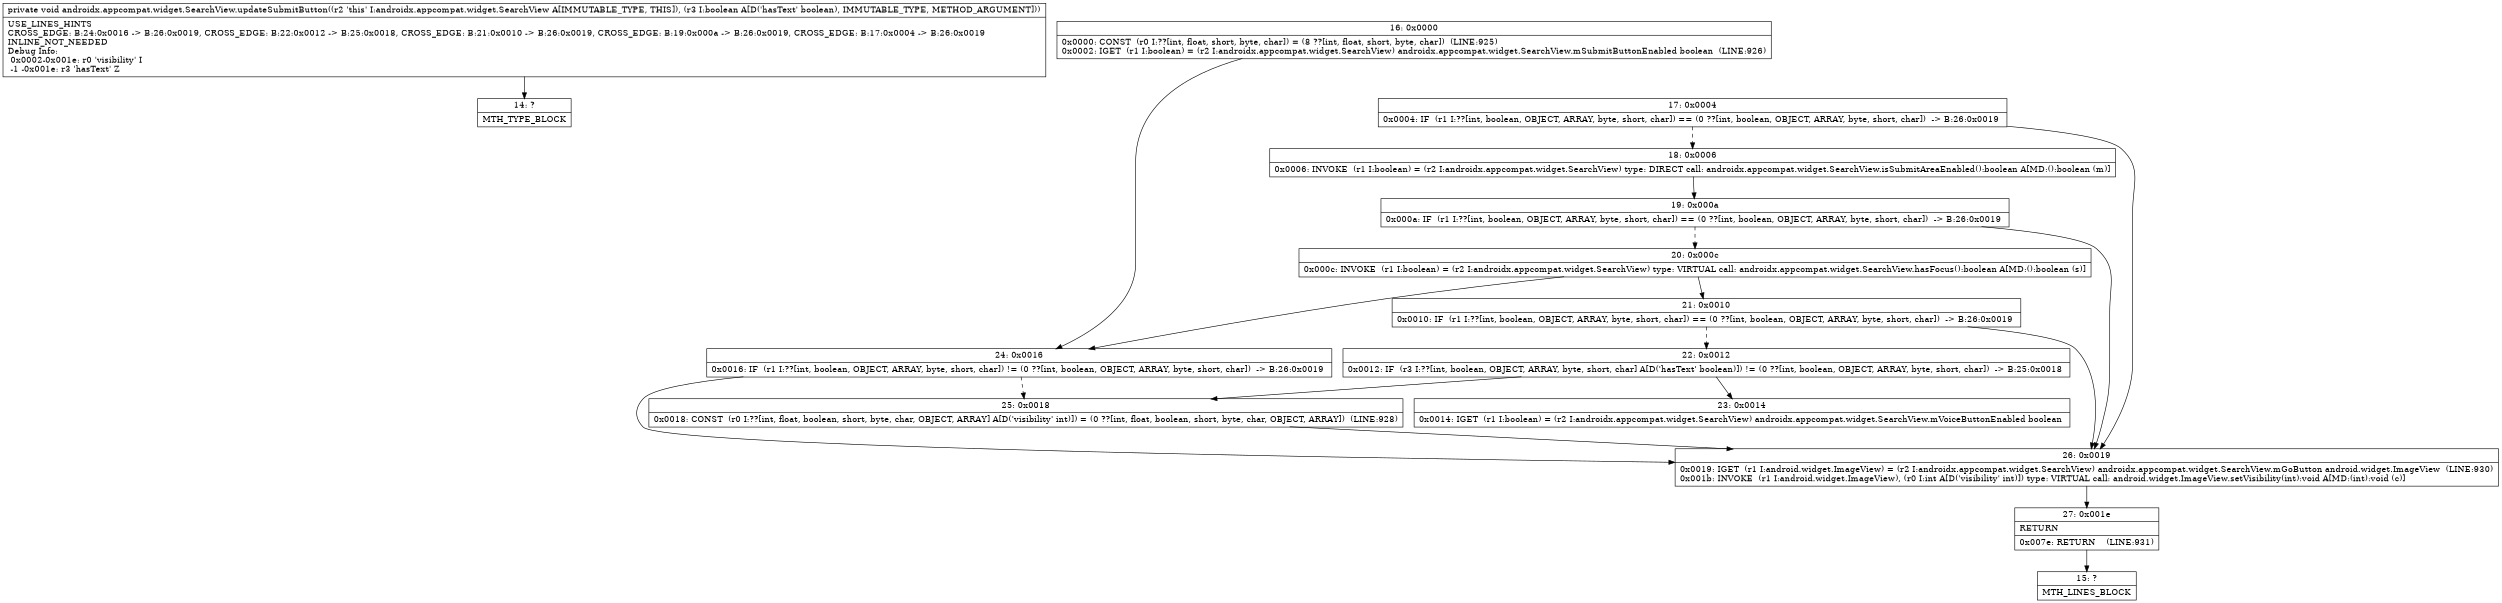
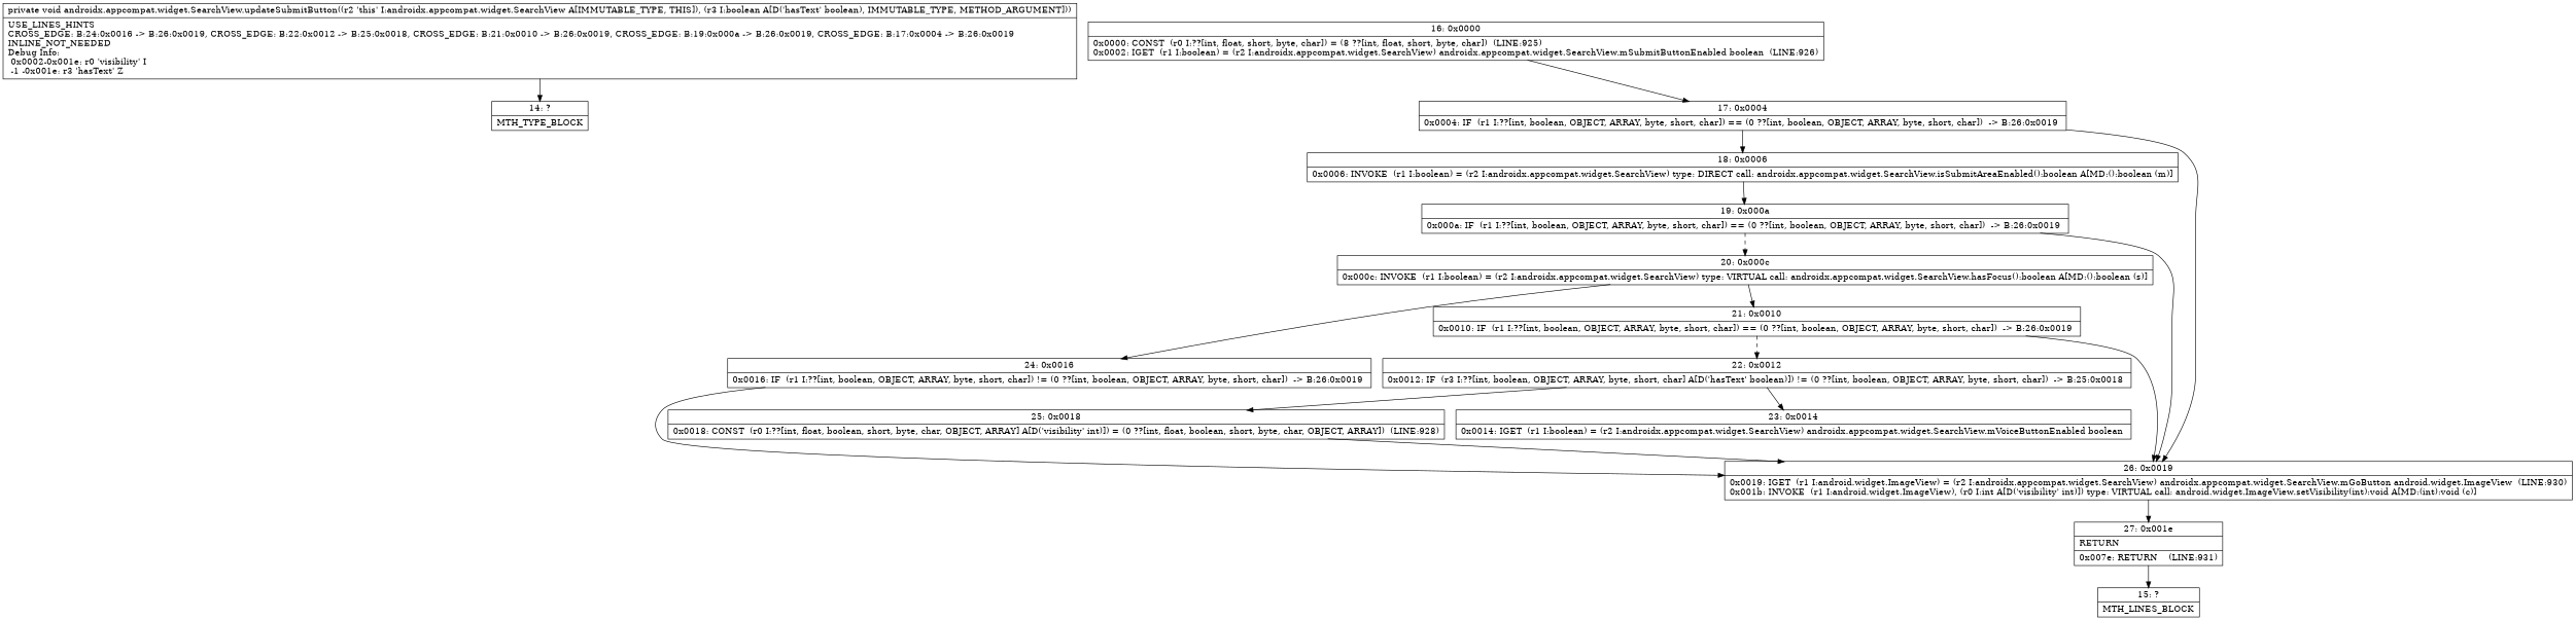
  digraph {
    node [shape=record]
    n1 [label="{14\:\ ?|MTH_TYPE_BLOCK\l}"]
    n2 [label="{16\:\ 0x0000|0x0000: CONST  (r0 I:??[int, float, short, byte, char]) = (8 ??[int, float, short, byte, char])  (LINE:925)\l0x0002: IGET  (r1 I:boolean) = (r2 I:androidx.appcompat.widget.SearchView) androidx.appcompat.widget.SearchView.mSubmitButtonEnabled boolean  (LINE:926)\l}"]
    n3 [label="{17\:\ 0x0004|0x0004: IF  (r1 I:??[int, boolean, OBJECT, ARRAY, byte, short, char]) == (0 ??[int, boolean, OBJECT, ARRAY, byte, short, char])  \-\> B:26:0x0019 \l}"]
    n4 [label="{18\:\ 0x0006|0x0006: INVOKE  (r1 I:boolean) = (r2 I:androidx.appcompat.widget.SearchView) type: DIRECT call: androidx.appcompat.widget.SearchView.isSubmitAreaEnabled():boolean A[MD:():boolean (m)]\l}"]
    n5 [label="{26\:\ 0x0019|0x0019: IGET  (r1 I:android.widget.ImageView) = (r2 I:androidx.appcompat.widget.SearchView) androidx.appcompat.widget.SearchView.mGoButton android.widget.ImageView  (LINE:930)\l0x001b: INVOKE  (r1 I:android.widget.ImageView), (r0 I:int A[D('visibility' int)]) type: VIRTUAL call: android.widget.ImageView.setVisibility(int):void A[MD:(int):void (c)]\l}"]
    n6 [label="{19\:\ 0x000a|0x000a: IF  (r1 I:??[int, boolean, OBJECT, ARRAY, byte, short, char]) == (0 ??[int, boolean, OBJECT, ARRAY, byte, short, char])  \-\> B:26:0x0019 \l}"]
    n7 [label="{27\:\ 0x001e|RETURN\l|0x007e: RETURN    (LINE:931)\l}"]
    n8 [label="{20\:\ 0x000c|0x000c: INVOKE  (r1 I:boolean) = (r2 I:androidx.appcompat.widget.SearchView) type: VIRTUAL call: androidx.appcompat.widget.SearchView.hasFocus():boolean A[MD:():boolean (s)]\l}"]
    n9 [label="{21\:\ 0x0010|0x0010: IF  (r1 I:??[int, boolean, OBJECT, ARRAY, byte, short, char]) == (0 ??[int, boolean, OBJECT, ARRAY, byte, short, char])  \-\> B:26:0x0019 \l}"]
    n10 [label="{24\:\ 0x0016|0x0016: IF  (r1 I:??[int, boolean, OBJECT, ARRAY, byte, short, char]) != (0 ??[int, boolean, OBJECT, ARRAY, byte, short, char])  \-\> B:26:0x0019 \l}"]
    n11 [label="{22\:\ 0x0012|0x0012: IF  (r3 I:??[int, boolean, OBJECT, ARRAY, byte, short, char] A[D('hasText' boolean)]) != (0 ??[int, boolean, OBJECT, ARRAY, byte, short, char])  \-\> B:25:0x0018 \l}"]
    n12 [label="{23\:\ 0x0014|0x0014: IGET  (r1 I:boolean) = (r2 I:androidx.appcompat.widget.SearchView) androidx.appcompat.widget.SearchView.mVoiceButtonEnabled boolean \l}"]
    n13 [label="{25\:\ 0x0018|0x0018: CONST  (r0 I:??[int, float, boolean, short, byte, char, OBJECT, ARRAY] A[D('visibility' int)]) = (0 ??[int, float, boolean, short, byte, char, OBJECT, ARRAY])  (LINE:928)\l}"]
    n14 [label="{15\:\ ?|MTH_LINES_BLOCK\l}"]
    n15 [label="{private void androidx.appcompat.widget.SearchView.updateSubmitButton((r2 'this' I:androidx.appcompat.widget.SearchView A[IMMUTABLE_TYPE, THIS]), (r3 I:boolean A[D('hasText' boolean), IMMUTABLE_TYPE, METHOD_ARGUMENT]))  | USE_LINES_HINTS\lCROSS_EDGE: B:24:0x0016 \-\> B:26:0x0019, CROSS_EDGE: B:22:0x0012 \-\> B:25:0x0018, CROSS_EDGE: B:21:0x0010 \-\> B:26:0x0019, CROSS_EDGE: B:19:0x000a \-\> B:26:0x0019, CROSS_EDGE: B:17:0x0004 \-\> B:26:0x0019\lINLINE_NOT_NEEDED\lDebug Info:\l  0x0002\-0x001e: r0 'visibility' I\l  \-1 \-0x001e: r3 'hasText' Z\l}"]
-   n2 -> n10
-   n3 -> n4 [style=dashed]
+   n2 -> n3
+   n3 -> n4 [style=solid]
    n3 -> n5
    n4 -> n6
    n5 -> n7
    n6 -> n5
    n6 -> n8 [style=dashed]
    n7 -> n14
    n8 -> n9
    n8 -> n10
    n9 -> n5
    n9 -> n11 [style=dashed]
    n10 -> n5
-   n10 -> n13 [style=dashed]
    n11 -> n12 [style=solid]
    n11 -> n13
    n13 -> n5
    n15 -> n1
  }
